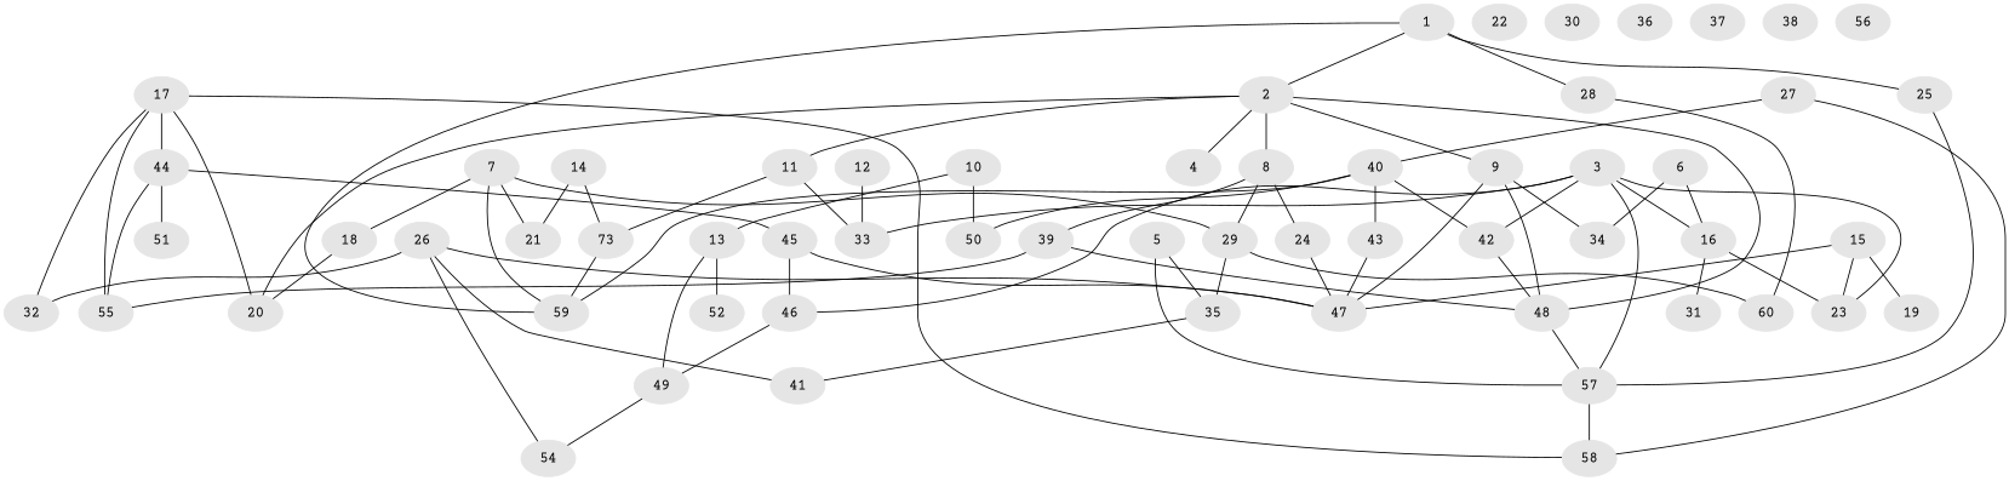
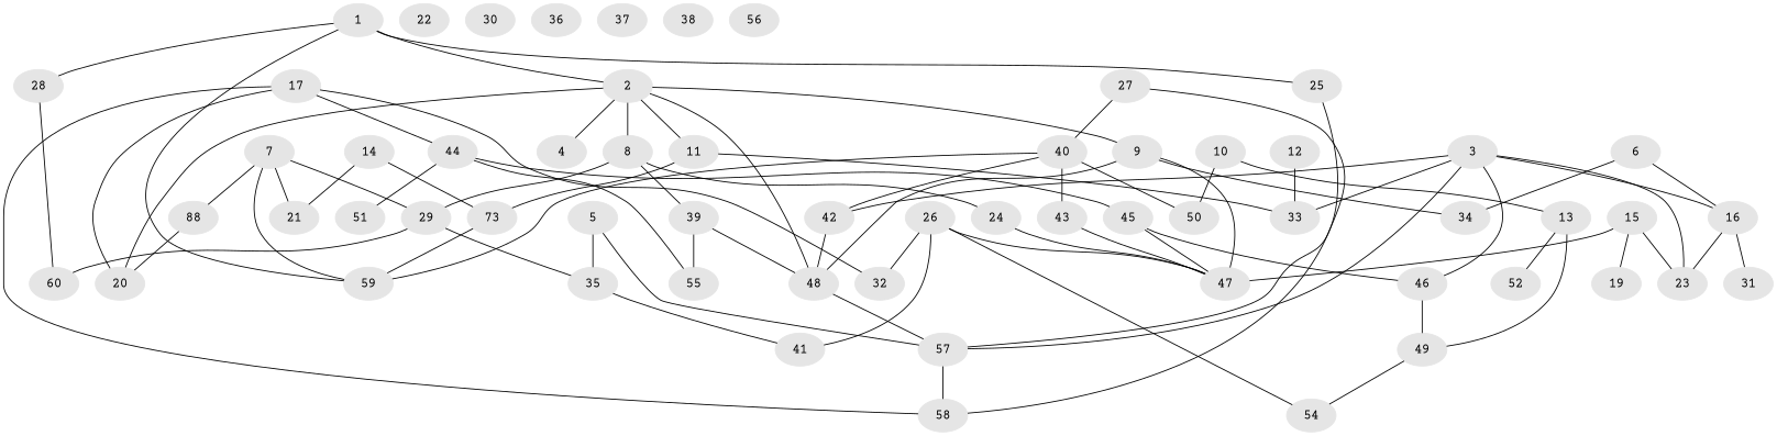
  graph {
    fontname="Courier Prime"
    node [color=gray90 fontname="Courier Prime" style=filled]
    edge [fontname="Courier Prime"]
    1
    2
    25
    28
    59
    4
    8
    9
    11
    20
    48
    57
    60
    29
    24
    39
    34
    47
    33
    n20 [label=73]
    3
    16
    23
    42
    46
    31
    49
    58
    5
    35
    41
    6
    7
-   18
+   18 [label=88]
    21
    55
    10
    13
    50
    52
    12
    54
    14
    15
    19
    17
    32
    44
    45
    51
    22
    26
    27
    40
    43
    30
    36
    37
    38
    56
    1 -- 2
    1 -- 25
    1 -- 28
    1 -- 59
    2 -- 4
    2 -- 8
    2 -- 9
    2 -- 11
    2 -- 20
    2 -- 48
    25 -- 57
    28 -- 60
    8 -- 29
    8 -- 24
    8 -- 39
    9 -- 48
    9 -- 34
    9 -- 47
    11 -- 33
    11 -- n20
    48 -- 57
    57 -- 58
    29 -- 60
    29 -- 35
    24 -- 47
    39 -- 48
    39 -- 55
    n20 -- 59
    3 -- 57
    3 -- 33
    3 -- 16
    3 -- 23
    3 -- 42
    3 -- 46
    16 -- 23
    16 -- 31
    42 -- 48
    46 -- 49
    49 -- 54
    5 -- 57
    5 -- 35
    35 -- 41
    6 -- 34
    6 -- 16
    7 -- 59
    7 -- 29
    7 -- 18
    7 -- 21
    18 -- 20
    10 -- 13
    10 -- 50
    13 -- 49
    13 -- 52
    12 -- 33
    14 -- n20
    14 -- 21
    15 -- 47
    15 -- 23
    15 -- 19
    17 -- 20
    17 -- 58
-   17 -- 55
    17 -- 32
    17 -- 44
    44 -- 55
    44 -- 45
    44 -- 51
    45 -- 47
    45 -- 46
    26 -- 47
    26 -- 41
    26 -- 54
    26 -- 32
    27 -- 58
    27 -- 40
    40 -- 59
    40 -- 42
    40 -- 50
    40 -- 43
    43 -- 47
  }
